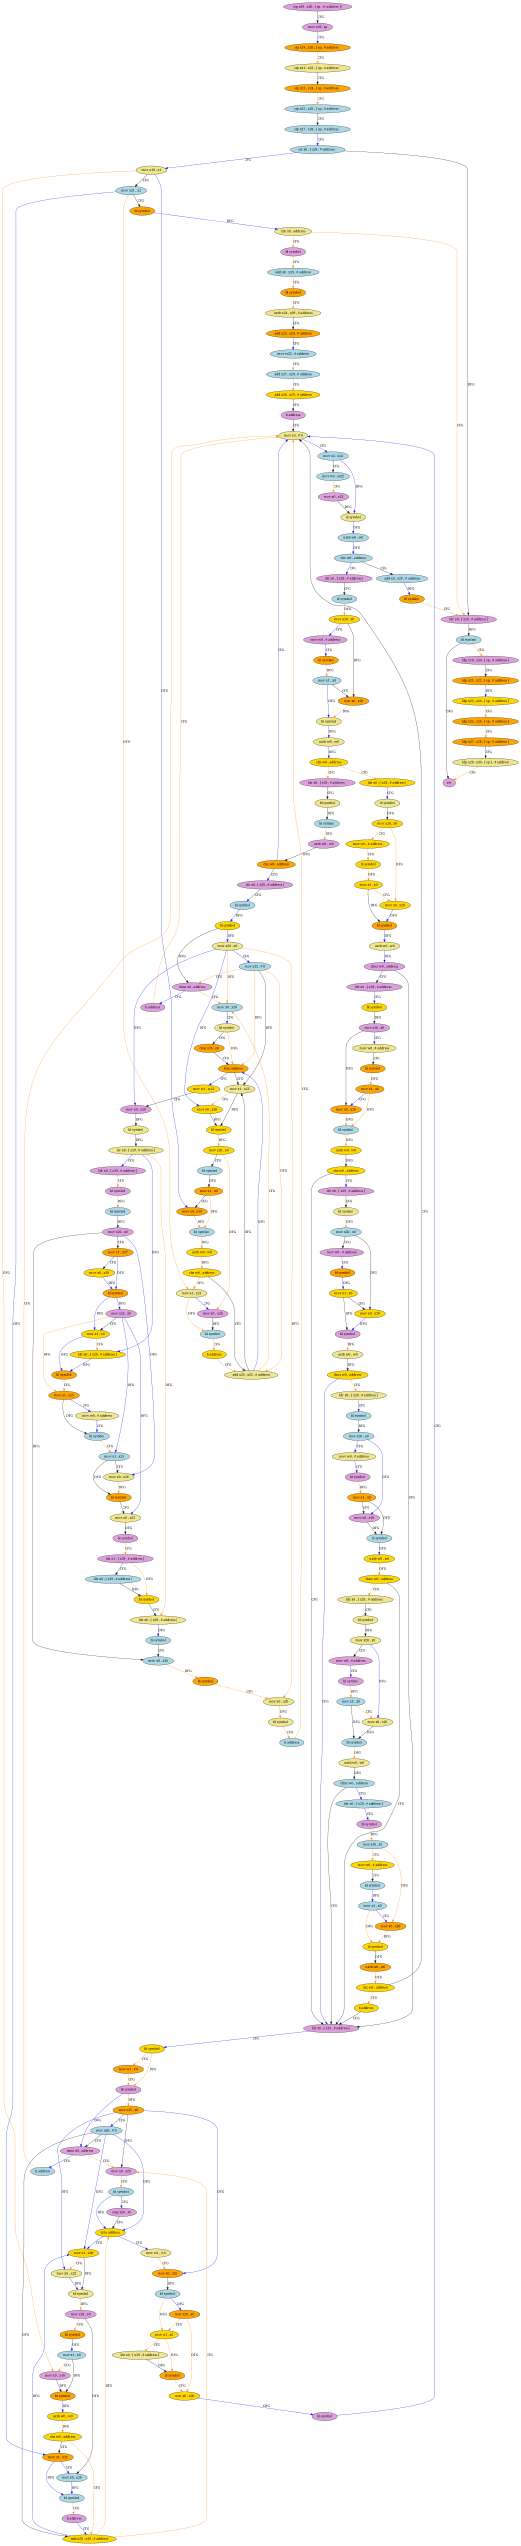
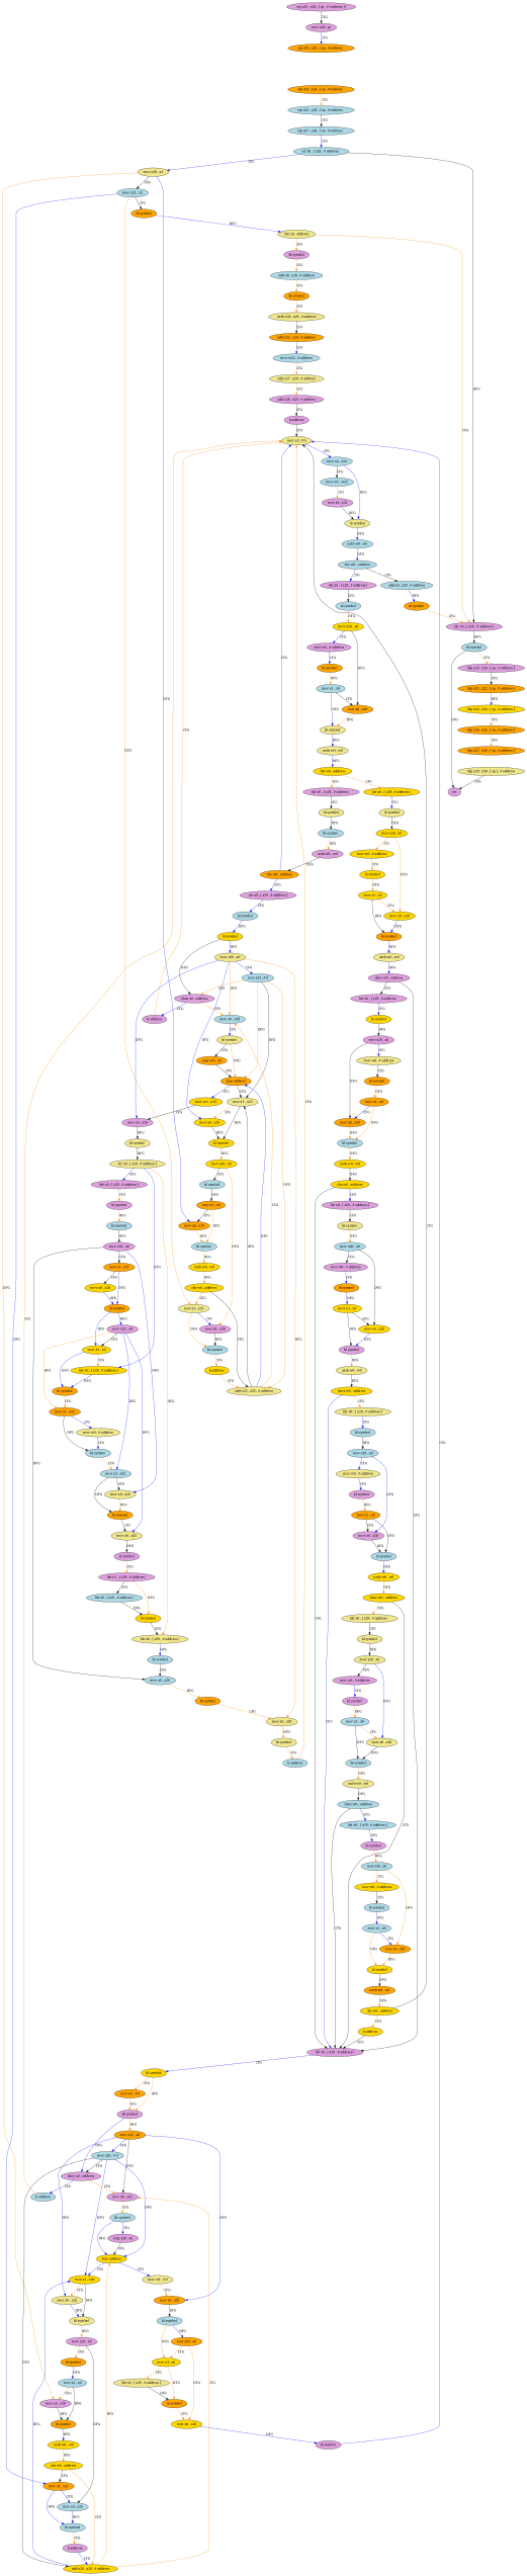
  digraph {
    fontname="Noto Serif"
    node [fillcolor=lightblue fontname="Noto Serif" style=filled]
    edge [color=darkorange fontname="Noto Serif"]
    n1 [fillcolor=plum label="stp x29 , x30 , [ sp , #- address ]!"]
    n2 [fillcolor=plum label="mov x29 , sp"]
    n3 [fillcolor=orange label="stp x19 , x20 , [ sp , # address ]"]
-   n4 [fillcolor=khaki label="stp x21 , x22 , [ sp , # address ]"]
    n5 [fillcolor=orange label="stp x23 , x24 , [ sp , # address ]"]
    n6 [label="stp x25 , x26 , [ sp , # address ]"]
    n7 [label="stp x27 , x28 , [ sp , # address ]"]
    n8 [label="str x0 , [ x29 , # address ]"]
    n9 [fillcolor=khaki label="mov x19 , x1"]
    n10 [fillcolor=plum label="ldr x0 , [ x29 , # address ]"]
    n11 [label="mov x21 , x2"]
    n12 [fillcolor=plum label="mov x0 , x19"]
    n13 [fillcolor=orange label="mov x0 , x19"]
    n14 [label="bl symbol"]
    n15 [fillcolor=orange label="bl symbol"]
    n16 [fillcolor=orange label="mov x1 , x21"]
    n17 [fillcolor=khaki label="mov x1 , x21"]
    n18 [fillcolor=orange label="bl symbol"]
    n19 [label="bl symbol"]
    n20 [fillcolor=khaki label="cbz x0 , address"]
    n21 [label="mov x0 , x26"]
    n22 [label="bl symbol"]
    n23 [fillcolor=plum label="mov x0 , x26"]
    n24 [label="bl symbol"]
    n25 [fillcolor=plum label="bl symbol"]
    n26 [label="add x8 , x29 , # address"]
    n27 [fillcolor=plum label="ldp x19 , x20 , [ sp , # address ]"]
    n28 [fillcolor=plum label=ret]
    n29 [fillcolor=orange label="bl symbol"]
    n30 [fillcolor=orange label="ldp x21 , x22 , [ sp , # address ]"]
    n31 [fillcolor=gold label="ldp x23 , x24 , [ sp , # address ]"]
    n32 [fillcolor=orange label="ldp x25 , x26 , [ sp , # address ]"]
    n33 [fillcolor=orange label="ldp x27 , x28 , [ sp , # address ]"]
    n34 [fillcolor=khaki label="ldp x29 , x30 , [ sp ] , # address"]
    n35 [fillcolor=khaki label="uxtb x24 , x29 , # address"]
    n36 [fillcolor=orange label="add x23 , x29 , # address"]
    n37 [label="mov w22 , # address"]
-   n38 [label="add x27 , x29 , # address"]
-   n39 [fillcolor=gold label="add x28 , x29 , # address"]
+   n38 [fillcolor=khaki label="add x27 , x29 , # address"]
+   n39 [fillcolor=plum label="add x28 , x29 , # address"]
    n40 [fillcolor=plum label="b address"]
    n41 [fillcolor=khaki label="mov x3 , # 0"]
    n42 [label="mov x2 , x24"]
    n43 [label="mov w1 , w22"]
    n44 [fillcolor=khaki label="bl symbol"]
    n45 [fillcolor=plum label="mov x0 , x23"]
    n46 [label="uxtb w0 , w0"]
    n47 [label="cbz w0 , address"]
    n48 [label="add x0 , x29 , # address"]
    n49 [fillcolor=plum label="ldr x0 , [ x29 , # address ]"]
    n50 [fillcolor=orange label="bl symbol"]
    n51 [label="bl symbol"]
    n52 [fillcolor=gold label="mov x20 , x0"]
    n53 [fillcolor=plum label="mov w0 , # address"]
    n54 [fillcolor=orange label="mov x0 , x20"]
    n55 [fillcolor=orange label="bl symbol"]
    n56 [fillcolor=khaki label="bl symbol"]
    n57 [label="mov x1 , x0"]
    n58 [fillcolor=khaki label="uxtb w0 , w0"]
    n59 [fillcolor=gold label="cbz w0 , address"]
    n60 [fillcolor=gold label="ldr x0 , [ x29 , # address ]"]
    n61 [fillcolor=plum label="ldr x0 , [ x29 , # address ]"]
    n62 [fillcolor=khaki label="bl symbol"]
    n63 [fillcolor=khaki label="bl symbol"]
    n64 [fillcolor=gold label="mov x20 , x0"]
    n65 [label="bl symbol"]
    n66 [fillcolor=gold label="mov w0 , # address"]
    n67 [fillcolor=gold label="mov x0 , x20"]
    n68 [fillcolor=gold label="bl symbol"]
    n69 [fillcolor=orange label="bl symbol"]
    n70 [fillcolor=gold label="mov x1 , x0"]
    n71 [fillcolor=khaki label="uxtb w0 , w0"]
    n72 [fillcolor=plum label="cbnz w0 , address"]
    n73 [fillcolor=plum label="ldr x0 , [ x29 , # address ]"]
    n74 [fillcolor=plum label="ldr x0 , [ x29 , # address ]"]
    n75 [fillcolor=gold label="bl symbol"]
    n76 [fillcolor=gold label="bl symbol"]
    n77 [fillcolor=orange label="mov w1 , # 0"]
    n78 [fillcolor=plum label="bl symbol"]
    n79 [fillcolor=plum label="mov x20 , x0"]
    n80 [fillcolor=plum label="uxtb w0 , w0"]
    n81 [fillcolor=orange label="cbz w0 , address"]
    n82 [fillcolor=plum label="ldr x0 , [ x29 , # address ]"]
    n83 [label="bl symbol"]
    n84 [fillcolor=gold label="bl symbol"]
    n85 [fillcolor=orange label="mov x25 , x0"]
    n86 [fillcolor=plum label="cbnz x0 , address"]
    n87 [label="mov x20 , # 0"]
    n88 [fillcolor=plum label="mov x0 , x25"]
    n89 [fillcolor=orange label="mov x0 , x25"]
    n90 [fillcolor=khaki label="mov x0 , x25"]
    n91 [label="b address"]
    n92 [fillcolor=gold label="b.hs address"]
    n93 [fillcolor=gold label="mov x1 , x20"]
    n94 [fillcolor=gold label="add x20 , x20 , # address"]
    n95 [label="bl symbol"]
    n96 [label="bl symbol"]
    n97 [fillcolor=khaki label="bl symbol"]
    n98 [fillcolor=khaki label="mov w1 , # 0"]
    n99 [fillcolor=plum label="cmp x20 , x0"]
    n100 [fillcolor=khaki label="mov w0 , # address"]
    n101 [fillcolor=orange label="mov x0 , x20"]
    n102 [fillcolor=orange label="bl symbol"]
    n103 [label="bl symbol"]
    n104 [fillcolor=orange label="mov x1 , x0"]
    n105 [fillcolor=gold label="uxtb w0 , w0"]
    n106 [fillcolor=gold label="cbz w0 , address"]
    n107 [fillcolor=plum label="ldr x0 , [ x29 , # address ]"]
    n108 [fillcolor=khaki label="bl symbol"]
    n109 [label="mov x20 , x0"]
    n110 [fillcolor=khaki label="mov x20 , x0"]
    n111 [fillcolor=plum label="cbnz x0 , address"]
    n112 [label="mov x25 , # 0"]
    n113 [label="mov x0 , x20"]
    n114 [fillcolor=plum label="mov x0 , x20"]
    n115 [fillcolor=khaki label="mov x0 , x20"]
    n116 [fillcolor=gold label="mov x0 , x20"]
    n117 [fillcolor=plum label="b address"]
    n118 [fillcolor=orange label="b.hs address"]
    n119 [fillcolor=khaki label="mov x1 , x25"]
    n120 [fillcolor=khaki label="add x25 , x25 , # address"]
    n121 [fillcolor=khaki label="bl symbol"]
    n122 [fillcolor=khaki label="bl symbol"]
    n123 [fillcolor=khaki label="bl symbol"]
    n124 [fillcolor=gold label="bl symbol"]
    n125 [fillcolor=gold label="mov w1 , w22"]
    n126 [fillcolor=orange label="cmp x25 , x0"]
    n127 [fillcolor=plum label="mov x26 , x0"]
    n128 [fillcolor=plum label="mov w0 , # address"]
    n129 [fillcolor=gold label="mov x0 , x20"]
    n130 [fillcolor=orange label="bl symbol"]
    n131 [fillcolor=plum label="bl symbol"]
    n132 [fillcolor=gold label="mov x1 , x0"]
    n133 [fillcolor=khaki label="uxtb w0 , w0"]
    n134 [fillcolor=gold label="cbnz w0 , address"]
    n135 [fillcolor=khaki label="ldr x0 , [ x29 , # address ]"]
    n136 [label="bl symbol"]
    n137 [label="mov x20 , x0"]
    n138 [fillcolor=gold label="mov x26 , x0"]
    n139 [fillcolor=orange label="mov x20 , x0"]
    n140 [fillcolor=gold label="mov x1 , x0"]
    n141 [fillcolor=gold label="mov x0 , x20"]
    n142 [fillcolor=khaki label="ldr x0 , [ x29 , # address ]"]
    n143 [fillcolor=orange label="bl symbol"]
    n144 [fillcolor=plum label="bl symbol"]
    n145 [fillcolor=orange label="bl symbol"]
    n146 [label="mov x1 , x0"]
    n147 [fillcolor=gold label="uxtb w0 , w0"]
    n148 [fillcolor=gold label="cbz w0 , address"]
    n149 [fillcolor=plum label="b address"]
    n150 [fillcolor=khaki label="mov w0 , # address"]
    n151 [fillcolor=plum label="mov x0 , x20"]
    n152 [fillcolor=plum label="bl symbol"]
    n153 [label="bl symbol"]
    n154 [fillcolor=orange label="mov x1 , x0"]
    n155 [fillcolor=gold label="uxtb w0 , w0"]
    n156 [fillcolor=gold label="cbnz w0 , address"]
    n157 [fillcolor=khaki label="ldr x0 , [ x29 , # address ]"]
    n158 [fillcolor=khaki label="bl symbol"]
    n159 [fillcolor=khaki label="mov x20 , x0"]
    n160 [fillcolor=khaki label="str x0 , [ x29 , # address ]"]
    n161 [fillcolor=plum label="ldr x0 , [ x29 , # address ]"]
    n162 [fillcolor=gold label="ldr x0 , [ x29 , # address ]"]
    n163 [fillcolor=khaki label="ldr x0 , [ x29 , # address ]"]
    n164 [fillcolor=plum label="bl symbol"]
    n165 [fillcolor=orange label="bl symbol"]
    n166 [label="bl symbol"]
    n167 [label="bl symbol"]
    n168 [fillcolor=plum label="mov x26 , x0"]
    n169 [fillcolor=orange label="mov x1 , x27"]
    n170 [fillcolor=khaki label="mov x0 , x26"]
    n171 [label="mov x0 , x26"]
    n172 [fillcolor=gold label="mov x0 , x28"]
    n173 [fillcolor=orange label="bl symbol"]
    n174 [fillcolor=orange label="bl symbol"]
    n175 [fillcolor=orange label="bl symbol"]
    n176 [fillcolor=plum label="mov x25 , x0"]
    n177 [fillcolor=gold label="mov x1 , x0"]
    n178 [fillcolor=orange label="mov x1 , x25"]
    n179 [label="mov x1 , x25"]
    n180 [fillcolor=khaki label="mov x0 , x25"]
    n181 [fillcolor=khaki label="mov w0 , # address"]
    n182 [label="bl symbol"]
    n183 [fillcolor=plum label="bl symbol"]
    n184 [fillcolor=plum label="ldr x1 , [ x29 , # address ]"]
    n185 [label="ldr x0 , [ x29 , # address ]"]
    n186 [fillcolor=gold label="bl symbol"]
    n187 [label="b address"]
    n188 [label="bl symbol"]
    n189 [fillcolor=orange label="mov x1 , x0"]
    n190 [fillcolor=gold label="uxtb w0 , w0"]
    n191 [fillcolor=gold label="cbz w0 , address"]
    n192 [fillcolor=gold label="b address"]
    n193 [fillcolor=plum label="mov w0 , # address"]
    n194 [fillcolor=khaki label="mov x0 , x20"]
    n195 [fillcolor=plum label="bl symbol"]
    n196 [label="bl symbol"]
    n197 [label="mov x1 , x0"]
    n198 [fillcolor=khaki label="uxtb w0 , w0"]
    n199 [label="cbnz w0 , address"]
    n200 [label="ldr x0 , [ x29 , # address ]"]
    n201 [fillcolor=plum label="bl symbol"]
    n202 [label="mov x20 , x0"]
    n203 [fillcolor=gold label="mov w0 , # address"]
    n204 [fillcolor=orange label="mov x0 , x20"]
    n205 [label="bl symbol"]
    n206 [fillcolor=gold label="bl symbol"]
    n207 [label="mov x1 , x0"]
    n208 [fillcolor=orange label="uxtb w0 , w0"]
    n209 [fillcolor=gold label="cbz w0 , address"]
    n210 [fillcolor=gold label="b address"]
    n1 -> n2 [color=black label=CFG]
    n2 -> n3 [color=blue label=CFG]
-   n3 -> n4 [label=CFG]
-   n4 -> n5 [color=black label=CFG]
    n5 -> n6 [label=CFG]
    n6 -> n7 [color=black label=CFG]
    n7 -> n8 [color=blue label=CFG]
    n8 -> n9 [color=blue label=CFG]
    n8 -> n10 [color=black label=DFG]
    n9 -> n11 [color=black label=CFG]
    n9 -> n12 [label=DFG]
    n9 -> n13 [color=blue label=DFG]
    n10 -> n14 [color=black label=DFG]
    n11 -> n15 [color=black label=CFG]
    n11 -> n16 [color=blue label=DFG]
    n11 -> n17 [label=DFG]
    n12 -> n18 [color=black label=DFG]
    n13 -> n19 [label=DFG]
    n14 -> n27 [label=CFG]
    n14 -> n28 [color=black label=DFG]
    n15 -> n20 [color=blue label=DFG]
    n16 -> n21 [color=blue label=CFG]
    n16 -> n22 [color=blue label=DFG]
    n17 -> n23 [color=blue label=CFG]
    n17 -> n24 [label=DFG]
    n18 -> n147 [color=blue label=DFG]
    n19 -> n190 [label=DFG]
    n20 -> n10 [label=CFG]
    n20 -> n25 [label=CFG]
    n21 -> n22 [color=blue label=DFG]
    n22 -> n149 [label=CFG]
    n23 -> n24 [color=black label=DFG]
    n24 -> n192 [label=CFG]
    n25 -> n26 [label=CFG]
    n26 -> n29 [label=CFG]
    n27 -> n30 [color=black label=CFG]
    n29 -> n35 [label=CFG]
    n30 -> n31 [color=blue label=DFG]
    n31 -> n32 [label=CFG]
    n32 -> n33 [label=CFG]
-   n33 -> n34 [color=black label=CFG]
-   n34 -> n28 [label=CFG]
+   n34 -> n28 [color=black label=CFG]
    n35 -> n36 [color=black label=CFG]
    n36 -> n37 [color=blue label=CFG]
    n37 -> n38 [label=CFG]
    n38 -> n39 [label=CFG]
    n39 -> n40 [color=black label=CFG]
    n40 -> n41 [color=black label=CFG]
    n41 -> n42 [color=blue label=CFG]
    n42 -> n43 [color=black label=CFG]
    n42 -> n44 [color=blue label=DFG]
    n43 -> n45 [label=CFG]
    n44 -> n46 [color=blue label=DFG]
    n45 -> n44 [color=black label=DFG]
    n46 -> n47 [color=blue label=DFG]
    n47 -> n48 [color=black label=CFG]
    n47 -> n49 [color=blue label=CFG]
    n48 -> n50 [color=blue label=DFG]
    n49 -> n51 [color=black label=CFG]
    n50 -> n10 [label=CFG]
    n51 -> n52 [label=DFG]
    n52 -> n53 [color=blue label=CFG]
    n52 -> n54 [color=black label=DFG]
    n53 -> n55 [color=blue label=CFG]
    n54 -> n56 [label=DFG]
    n55 -> n57 [label=DFG]
    n56 -> n58 [color=blue label=DFG]
    n57 -> n54 [color=black label=CFG]
    n57 -> n56 [color=blue label=DFG]
    n58 -> n59 [color=blue label=DFG]
    n59 -> n60 [label=CFG]
    n59 -> n61 [label=CFG]
    n60 -> n62 [color=blue label=CFG]
    n61 -> n63 [color=black label=CFG]
    n62 -> n64 [color=black label=DFG]
    n63 -> n65 [color=black label=DFG]
    n64 -> n66 [label=CFG]
    n64 -> n67 [label=DFG]
    n65 -> n80 [label=DFG]
    n66 -> n68 [label=CFG]
    n67 -> n69 [color=blue label=DFG]
    n68 -> n70 [label=DFG]
    n69 -> n71 [color=blue label=DFG]
    n70 -> n67 [label=CFG]
    n70 -> n69 [color=black label=DFG]
    n71 -> n72 [color=blue label=DFG]
    n72 -> n73 [color=black label=CFG]
    n72 -> n74 [color=black label=CFG]
    n73 -> n75 [color=blue label=CFG]
    n74 -> n76 [color=blue label=CFG]
    n75 -> n77 [label=CFG]
    n75 -> n78 [label=DFG]
    n76 -> n79 [color=black label=DFG]
    n77 -> n78 [label=CFG]
    n78 -> n85 [label=DFG]
    n78 -> n86 [color=blue label=DFG]
    n79 -> n100 [color=blue label=CFG]
    n79 -> n101 [color=black label=DFG]
    n80 -> n81 [color=black label=DFG]
    n81 -> n41 [color=blue label=CFG]
    n81 -> n82 [color=blue label=CFG]
    n82 -> n83 [color=blue label=CFG]
    n83 -> n84 [color=blue label=DFG]
    n84 -> n110 [color=blue label=DFG]
    n84 -> n111 [color=black label=DFG]
    n85 -> n87 [color=blue label=CFG]
    n85 -> n88 [color=black label=DFG]
    n85 -> n89 [color=blue label=DFG]
    n85 -> n90 [color=blue label=DFG]
    n86 -> n88 [label=CFG]
    n86 -> n91 [color=blue label=CFG]
    n87 -> n86 [color=black label=CFG]
    n87 -> n92 [color=blue label=DFG]
    n87 -> n93 [color=blue label=DFG]
    n87 -> n94 [color=black label=DFG]
    n88 -> n95 [label=CFG]
    n89 -> n96 [color=black label=DFG]
    n90 -> n97 [color=blue label=DFG]
    n91 -> n41 [label=CFG]
    n92 -> n93 [color=blue label=CFG]
    n92 -> n98 [color=blue label=CFG]
    n93 -> n90 [label=CFG]
    n93 -> n97 [color=black label=DFG]
    n94 -> n88 [label=CFG]
    n94 -> n92 [label=DFG]
    n94 -> n93 [color=blue label=DFG]
    n95 -> n92 [color=blue label=DFG]
    n95 -> n99 [color=blue label=CFG]
    n96 -> n139 [color=blue label=DFG]
    n96 -> n140 [label=DFG]
    n97 -> n127 [label=DFG]
    n98 -> n89 [label=CFG]
    n99 -> n92 [color=black label=CFG]
    n100 -> n102 [color=black label=CFG]
    n101 -> n103 [label=DFG]
    n102 -> n104 [label=DFG]
    n103 -> n105 [label=DFG]
    n104 -> n101 [color=blue label=CFG]
    n104 -> n103 [label=DFG]
    n105 -> n106 [color=black label=DFG]
    n106 -> n73 [color=black label=CFG]
    n106 -> n107 [color=blue label=CFG]
    n107 -> n108 [color=black label=CFG]
    n108 -> n109 [label=DFG]
    n109 -> n128 [color=black label=CFG]
    n109 -> n129 [color=black label=DFG]
    n110 -> n112 [color=blue label=CFG]
    n110 -> n113 [label=DFG]
    n110 -> n114 [color=blue label=DFG]
    n110 -> n115 [label=DFG]
    n110 -> n116 [color=blue label=DFG]
    n111 -> n113 [label=CFG]
    n111 -> n117 [color=blue label=CFG]
    n112 -> n111 [label=CFG]
    n112 -> n118 [label=DFG]
    n112 -> n119 [color=black label=DFG]
    n112 -> n120 [label=DFG]
    n113 -> n121 [color=blue label=CFG]
    n114 -> n122 [color=black label=DFG]
    n115 -> n123 [label=DFG]
    n116 -> n124 [color=black label=DFG]
    n117 -> n41 [label=CFG]
    n118 -> n119 [color=black label=CFG]
    n118 -> n125 [color=blue label=CFG]
    n119 -> n116 [label=CFG]
    n119 -> n124 [color=black label=DFG]
    n120 -> n113 [label=CFG]
    n120 -> n118 [color=blue label=DFG]
    n120 -> n119 [color=black label=DFG]
    n121 -> n118 [label=DFG]
    n121 -> n126 [color=black label=CFG]
    n122 -> n160 [color=black label=DFG]
    n123 -> n187 [label=CFG]
    n124 -> n138 [label=DFG]
    n125 -> n114 [color=black label=CFG]
    n126 -> n118 [color=black label=CFG]
    n127 -> n21 [color=black label=DFG]
    n127 -> n145 [label=CFG]
    n128 -> n130 [color=blue label=CFG]
    n129 -> n131 [color=blue label=DFG]
    n130 -> n132 [color=blue label=DFG]
    n131 -> n133 [label=DFG]
    n132 -> n129 [color=black label=CFG]
    n132 -> n131 [color=black label=DFG]
    n133 -> n134 [color=black label=DFG]
    n134 -> n73 [color=blue label=CFG]
    n134 -> n135 [label=CFG]
    n135 -> n136 [color=blue label=CFG]
    n136 -> n137 [color=black label=DFG]
    n137 -> n150 [color=blue label=CFG]
    n137 -> n151 [color=blue label=DFG]
    n138 -> n23 [label=DFG]
    n138 -> n188 [color=black label=CFG]
    n139 -> n140 [label=CFG]
    n139 -> n141 [label=DFG]
    n140 -> n142 [label=CFG]
    n140 -> n143 [label=DFG]
    n141 -> n144 [color=blue label=DFG]
    n142 -> n143 [color=black label=DFG]
    n143 -> n141 [label=CFG]
    n144 -> n41 [color=blue label=CFG]
    n145 -> n146 [color=blue label=DFG]
    n146 -> n12 [label=CFG]
    n146 -> n18 [color=black label=DFG]
    n147 -> n148 [label=DFG]
    n148 -> n16 [color=black label=CFG]
    n148 -> n94 [label=CFG]
    n149 -> n94 [color=blue label=CFG]
    n150 -> n152 [color=blue label=CFG]
    n151 -> n153 [color=black label=DFG]
    n152 -> n154 [label=DFG]
    n153 -> n155 [color=blue label=DFG]
    n154 -> n151 [color=black label=CFG]
    n154 -> n153 [color=black label=DFG]
    n155 -> n156 [label=DFG]
    n156 -> n73 [color=black label=CFG]
    n156 -> n157 [label=CFG]
    n157 -> n158 [color=black label=CFG]
    n158 -> n159 [color=black label=DFG]
    n159 -> n193 [color=black label=CFG]
    n159 -> n194 [color=blue label=DFG]
    n160 -> n161 [color=blue label=CFG]
    n160 -> n162 [color=blue label=DFG]
    n160 -> n163 [label=DFG]
    n161 -> n164 [label=CFG]
    n162 -> n165 [color=blue label=DFG]
    n163 -> n166 [color=blue label=DFG]
    n164 -> n167 [label=DFG]
    n165 -> n178 [label=CFG]
    n166 -> n171 [color=black label=CFG]
    n167 -> n168 [color=black label=DFG]
    n168 -> n169 [color=black label=CFG]
    n168 -> n170 [color=blue label=DFG]
    n168 -> n171 [color=black label=DFG]
    n169 -> n172 [color=black label=CFG]
    n169 -> n173 [color=blue label=DFG]
    n170 -> n174 [label=DFG]
    n171 -> n175 [label=DFG]
    n172 -> n173 [color=blue label=DFG]
    n173 -> n176 [color=blue label=DFG]
    n173 -> n177 [color=blue label=DFG]
    n174 -> n180 [color=black label=CFG]
    n175 -> n115 [label=CFG]
    n176 -> n177 [color=black label=CFG]
    n176 -> n178 [label=DFG]
    n176 -> n179 [color=blue label=DFG]
    n176 -> n180 [color=blue label=DFG]
    n177 -> n162 [label=CFG]
    n177 -> n165 [color=blue label=DFG]
    n178 -> n181 [color=blue label=CFG]
    n178 -> n182 [color=black label=DFG]
    n179 -> n170 [color=black label=CFG]
    n179 -> n174 [color=black label=DFG]
    n180 -> n183 [color=black label=DFG]
    n181 -> n182 [color=blue label=CFG]
    n182 -> n179 [label=CFG]
    n183 -> n184 [label=CFG]
    n184 -> n185 [color=black label=CFG]
    n184 -> n186 [label=DFG]
    n185 -> n186 [color=black label=DFG]
    n186 -> n163 [color=black label=CFG]
    n187 -> n41 [label=CFG]
    n188 -> n189 [color=black label=DFG]
    n189 -> n13 [color=black label=CFG]
    n189 -> n19 [label=DFG]
    n190 -> n191 [label=DFG]
    n191 -> n17 [label=CFG]
    n191 -> n120 [color=black label=CFG]
    n192 -> n120 [label=CFG]
    n193 -> n195 [color=blue label=CFG]
    n194 -> n196 [color=black label=DFG]
    n195 -> n197 [label=DFG]
    n196 -> n198 [label=DFG]
    n197 -> n194 [label=CFG]
    n197 -> n196 [color=black label=DFG]
    n198 -> n199 [color=black label=DFG]
    n199 -> n73 [color=black label=CFG]
    n199 -> n200 [color=blue label=CFG]
    n200 -> n201 [color=blue label=CFG]
    n201 -> n202 [label=DFG]
    n202 -> n203 [label=CFG]
    n202 -> n204 [label=DFG]
    n203 -> n205 [color=black label=CFG]
    n204 -> n206 [label=DFG]
    n205 -> n207 [color=blue label=DFG]
    n206 -> n208 [color=black label=DFG]
    n207 -> n204 [color=blue label=CFG]
    n207 -> n206 [label=DFG]
    n208 -> n209 [label=DFG]
    n209 -> n41 [color=black label=CFG]
    n209 -> n210 [label=CFG]
    n210 -> n73 [color=black label=CFG]
  }
